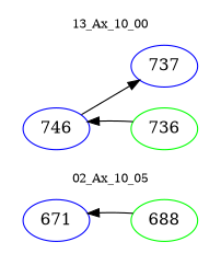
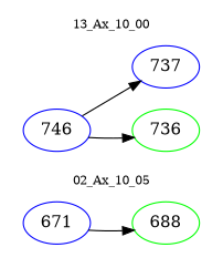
  digraph {
    rankdir=LR
    node [color=blue]
    edge [color=black]
    n1 [label=671]
    n2 [color=green label=688]
    n3 [label=746]
    n4 [color=green label=736]
    n5 [label=737]
    subgraph cluster_1 {
      color=white
      fontsize=10
      label="02_Ax_10_05"
      n1
      n2
    }
    subgraph cluster_2 {
      color=white
      fontsize=10
      label="13_Ax_10_00"
      n3
      n4
      n5
    }
-   n2 -> n1
-   n4 -> n3
+   n1 -> n2
+   n3 -> n4
    n3 -> n5
  }
